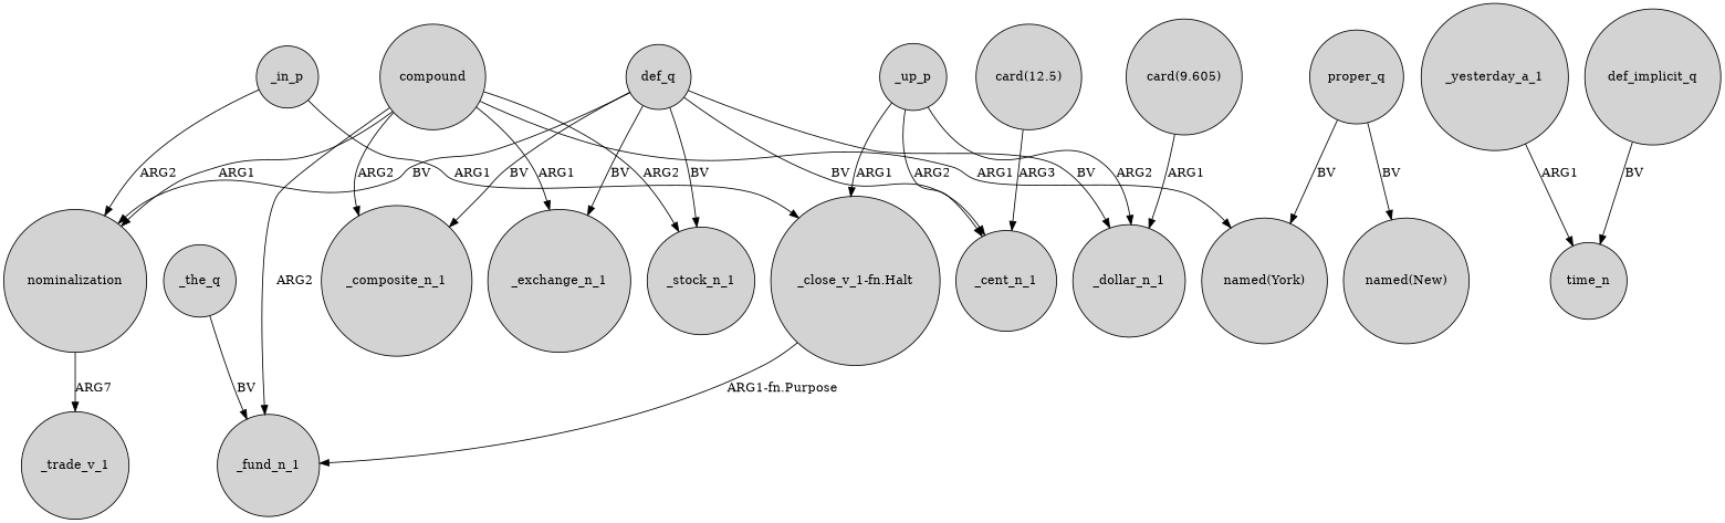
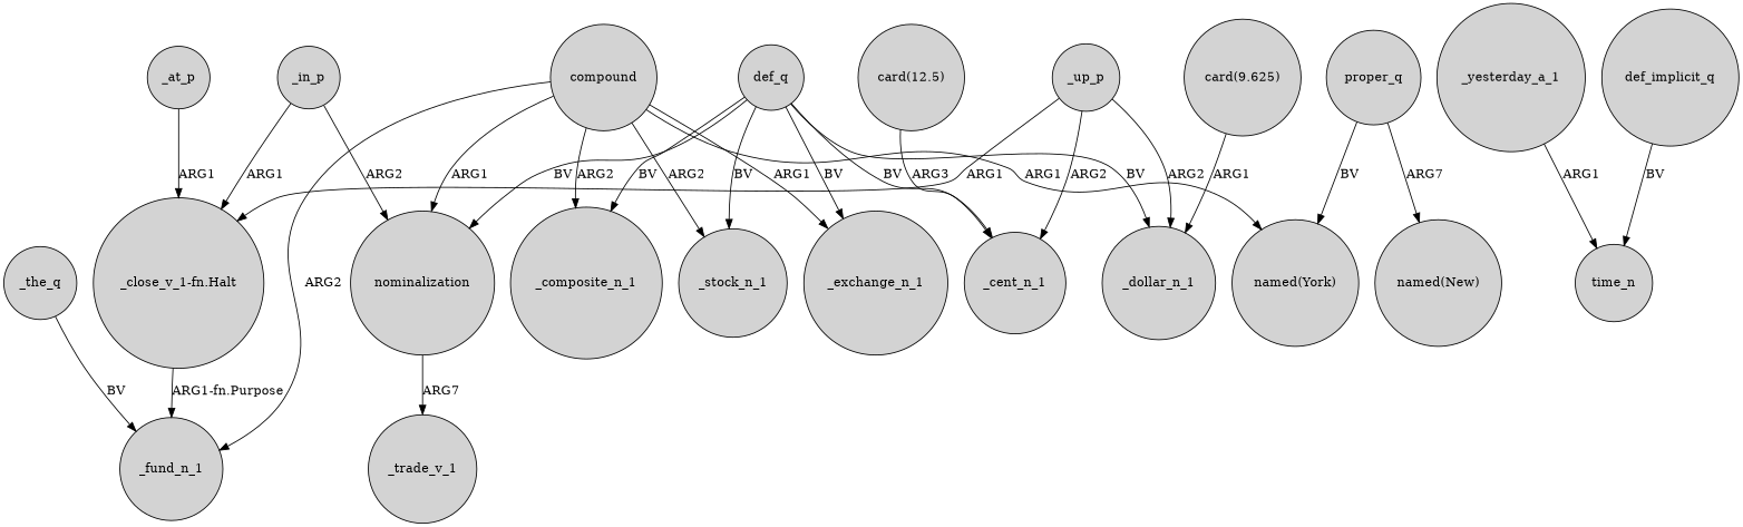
  digraph {
    node [shape=circle style=filled]
    _the_q
    _fund_n_1
    _in_p
    "_close_v_1-fn.Halt"
    nominalization
    _trade_v_1
    compound
    _exchange_n_1
    "named(York)"
    _stock_n_1
    _composite_n_1
    proper_q
    "named(New)"
    n14 [label=def_q]
    _cent_n_1
    _dollar_n_1
    _yesterday_a_1
    time_n
    _up_p
-   "card(9.625)" [label="card(9.605)"]
+   "card(9.625)"
    "card(12.5)"
+   _at_p
    def_implicit_q
    _the_q -> _fund_n_1 [label=BV]
    _in_p -> "_close_v_1-fn.Halt" [label=ARG1]
    _in_p -> nominalization [label=ARG2]
    "_close_v_1-fn.Halt" -> _fund_n_1 [label="ARG1-fn.Purpose"]
    nominalization -> _trade_v_1 [label=ARG7]
    compound -> _fund_n_1 [label=ARG2]
    compound -> nominalization [label=ARG1]
    compound -> _exchange_n_1 [label=ARG1]
    compound -> "named(York)" [label=ARG1]
    compound -> _stock_n_1 [label=ARG2]
    compound -> _composite_n_1 [label=ARG2]
    proper_q -> "named(York)" [label=BV]
-   proper_q -> "named(New)" [label=BV]
+   proper_q -> "named(New)" [label=ARG7]
    n14 -> nominalization [label=BV]
    n14 -> _exchange_n_1 [label=BV]
    n14 -> _stock_n_1 [label=BV]
    n14 -> _composite_n_1 [label=BV]
    n14 -> _cent_n_1 [label=BV]
    n14 -> _dollar_n_1 [label=BV]
    _yesterday_a_1 -> time_n [label=ARG1]
    _up_p -> "_close_v_1-fn.Halt" [label=ARG1]
    _up_p -> _cent_n_1 [label=ARG2]
    _up_p -> _dollar_n_1 [label=ARG2]
    "card(9.625)" -> _dollar_n_1 [label=ARG1]
    "card(12.5)" -> _cent_n_1 [label=ARG3]
+   _at_p -> "_close_v_1-fn.Halt" [label=ARG1]
    def_implicit_q -> time_n [label=BV]
  }
